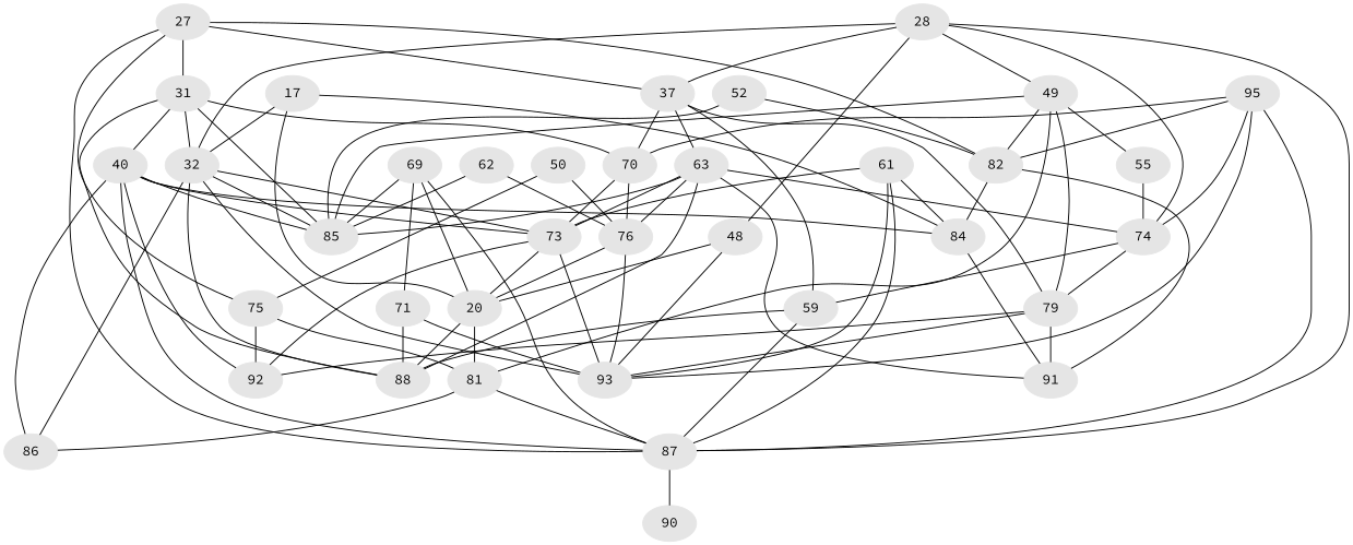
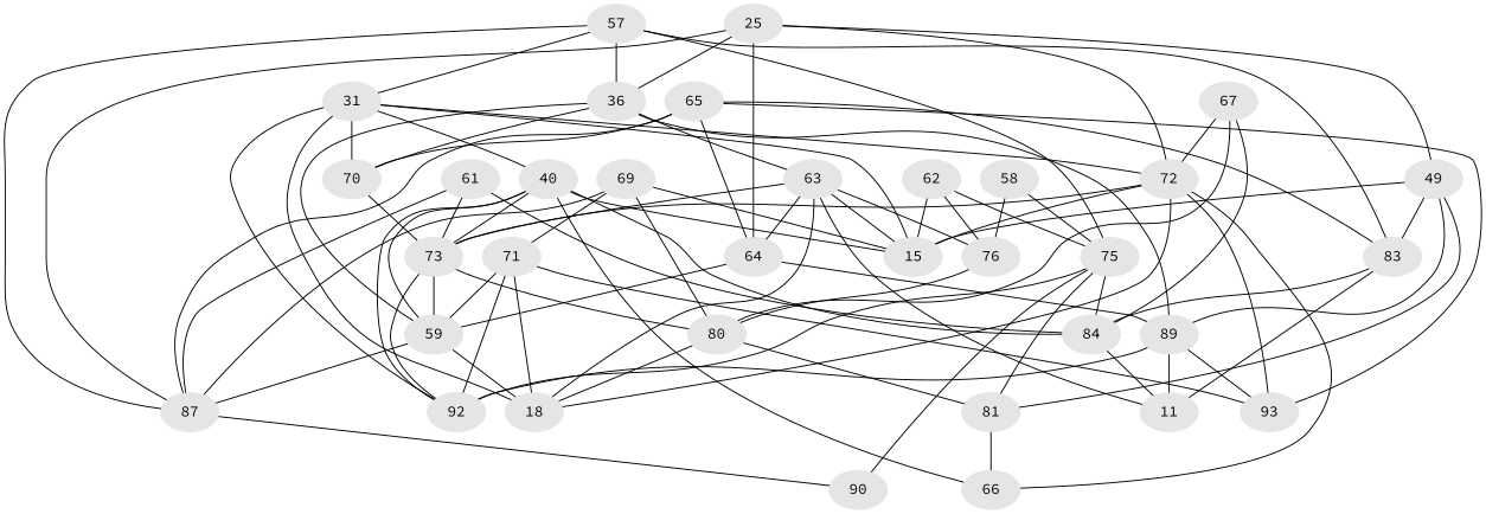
  graph {
    fontname="Source Code Pro"
    node [color=gray90 fontname="Source Code Pro" style=filled]
    edge [fontname="Source Code Pro"]
-   27 [super="+22"]
+   27 [super="+22" label=57]
    31
-   37 [super="+11+32"]
+   37 [super="+11+32" label=36]
    75 [super="+18"]
-   82 [super="+43"]
+   82 [super="+43" label=83]
    87 [super="+7+66"]
-   72 [super="+17+46" label=32]
+   72 [super="+17+46"]
    40 [super="+30"]
    70 [super="+58"]
-   85 [super="+47+54"]
+   85 [super="+47+54" label=15]
    92
-   88 [super="+64+8"]
+   88 [super="+64+8" label=18]
    63 [super="+59+21"]
    n14 [label=59 super="+51+36"]
-   89 [super="+2+83" label=79]
+   89 [super="+2+83"]
    84 [super="+77"]
    81
    90
-   91 [super="+23"]
-   28 [super="+5"]
-   48
+   91 [super="+23" label=11]
+   28 [super="+5" label=25]
    49 [super="+41"]
-   74 [super="+60"]
-   80 [super="+4+14" label=20]
+   74 [super="+60" label=64]
+   80 [super="+4+14"]
    93 [super="+62+78"]
-   55
    73 [super="+25+57"]
-   86
+   86 [label=66]
    76 [super="+45"]
-   50
-   52
+   50 [label=58]
    61 [super="+53"]
-   65 [super="+56" label=95]
-   67 [super="+44" label=17]
+   65 [super="+56"]
+   67 [super="+44"]
    n35 [label=62]
    69 [super="+42+39"]
    71 [super="+34"]
    27 -- 31
    27 -- 37
    27 -- 75
    27 -- 82
    27 -- 87
    31 -- 72
    31 -- 40
    31 -- 70 [weight=2]
    31 -- 85
+   31 -- 92
    31 -- 88 [weight=2]
    37 -- 70
    37 -- 63
    37 -- n14
    37 -- 89
    75 -- 92 [weight=2]
+   75 -- 84 [weight=2]
    75 -- 81
+   75 -- 90 [weight=2]
    82 -- 84
    82 -- 91 [weight=2]
    87 -- 90
    72 -- 85 [weight=2]
    72 -- 88 [weight=3]
    72 -- 93 [weight=3]
    72 -- 73
    72 -- 86
-   40 -- 87 [weight=2]
+   40 -- n14 [weight=2]
    40 -- 85
    40 -- 92
    40 -- 84
    40 -- 73
    40 -- 86
    70 -- 73
-   70 -- 76
    63 -- 85
    63 -- 88
    63 -- 91
    63 -- 74
    63 -- 73
    63 -- 76
    n14 -- 87 [weight=2]
    n14 -- 88 [weight=2]
    89 -- 92
    89 -- 91
    89 -- 93
    84 -- 91
-   81 -- 87
    81 -- 86
    28 -- 37
    28 -- 87
    28 -- 72 [weight=2]
-   28 -- 48
    28 -- 49
    28 -- 74 [weight=2]
-   48 -- 80
-   48 -- 93
    49 -- 82 [weight=2]
    49 -- 85
    49 -- 89 [weight=2]
    49 -- 81
-   49 -- 55
    74 -- n14 [weight=2]
    74 -- 89
    80 -- 88
    80 -- 81
-   55 -- 74
    73 -- 92
-   73 -- 93 [weight=2]
+   73 -- n14 [weight=2]
    73 -- 80 [weight=2]
    76 -- 80
-   76 -- 93
    50 -- 75 [weight=2]
    50 -- 76 [weight=2]
-   52 -- 82
-   52 -- 85
    61 -- 87 [weight=2]
    61 -- 84
-   61 -- 93
    61 -- 73
    65 -- 82
    65 -- 87
    65 -- 70
    65 -- 74
    65 -- 93
    67 -- 72
    67 -- 84
    67 -- 80
+   n35 -- 75
    n35 -- 85
    n35 -- 76
    69 -- 87 [weight=2]
    69 -- 85 [weight=3]
    69 -- 80
    69 -- 71 [weight=2]
+   71 -- 92
    71 -- 88 [weight=2]
+   71 -- n14
    71 -- 93
  }
